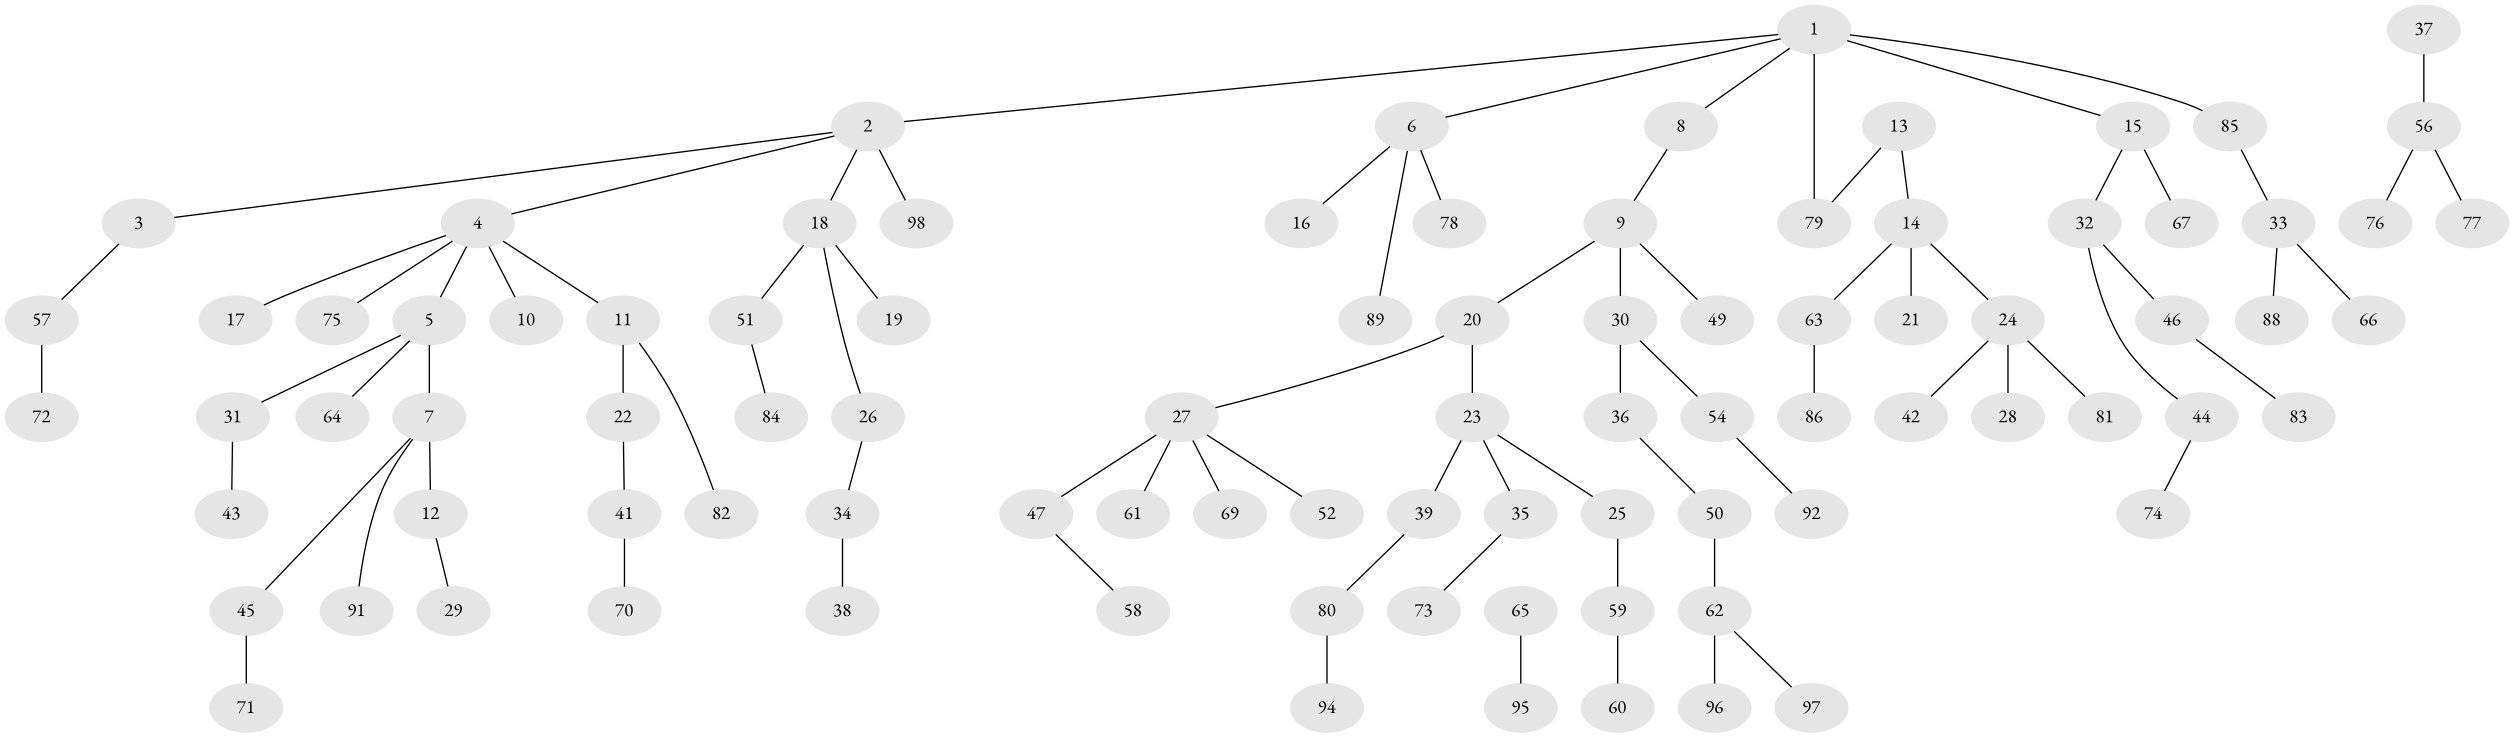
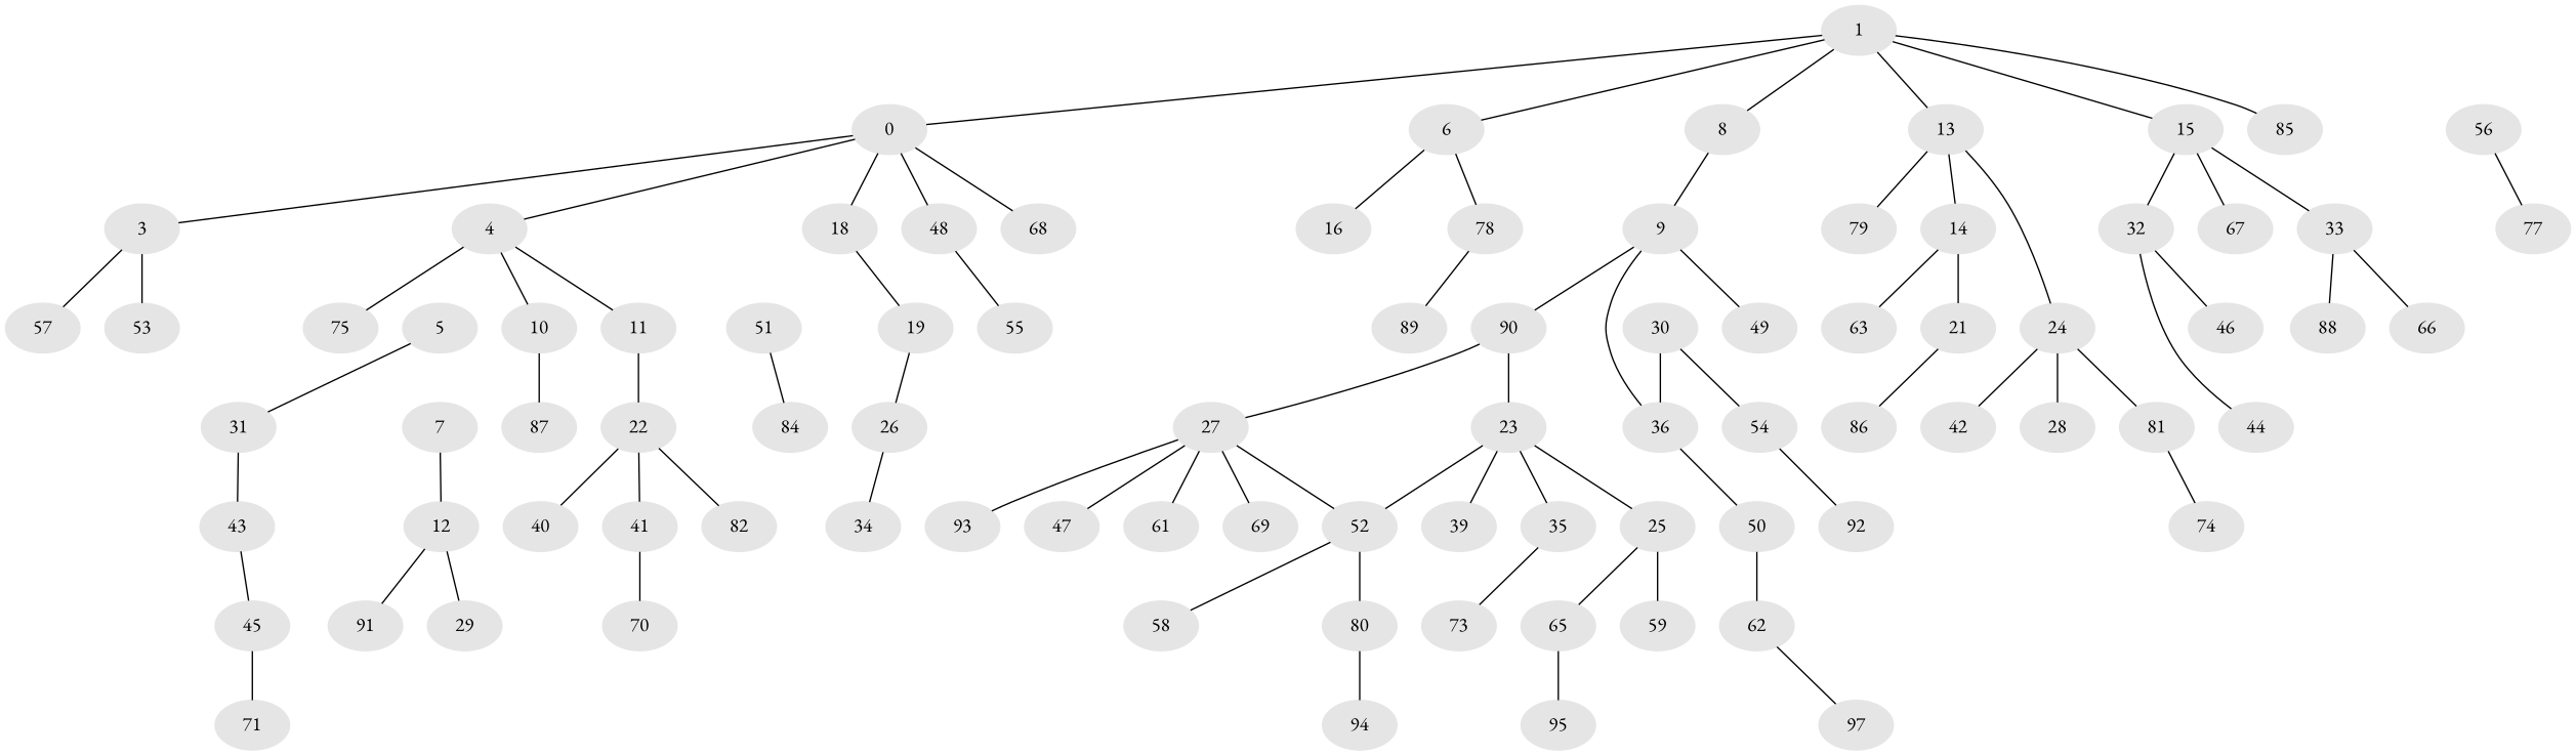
  graph {
    fontname="EB Garamond"
    node [color=gray90 fontname="EB Garamond" style=filled]
    edge [fontname="EB Garamond"]
    1
-   2
+   2 [label=0]
    6
    8
    13
    15
    85
    3
    4
    18
-   48 [label=98]
+   48
+   68
    16
    78
    9
    14
    24
    79
    32
    33
    67
+   53
    57
    5
    10
    11
-   17
    75
    19
    51
-   72
+   55
    7
    31
-   64
+   87
    22
    82
    12
    43
    89
    29
    91
-   20
+   20 [label=90]
    30
    49
    23
    27
    36
    54
+   40
    41
    21
    63
    28
    42
    81
    86
    44
    46
    66
    88
    26
    84
    34
    25
    35
    39
    52
    47
    61
    69
+   93
    70
    59
    65
    73
    80
-   60
    95
-   38
-   37
    56
    58
    50
    92
    45
    74
-   83
    62
-   76
    77
    94
    71
    n95 [label=97]
-   96
    1 -- 2
    1 -- 6
    1 -- 8
-   1 -- 79
+   1 -- 13
    1 -- 15
    1 -- 85
    2 -- 3
    2 -- 4
    2 -- 18
    2 -- 48
+   2 -- 68
    6 -- 16
    6 -- 78
    8 -- 9
    13 -- 14
-   14 -- 24
+   13 -- 24
    13 -- 79
    15 -- 32
-   85 -- 33
+   15 -- 33
    15 -- 67
+   3 -- 53
    3 -- 57
-   4 -- 5
    4 -- 10
    4 -- 11
-   4 -- 17
    4 -- 75
    18 -- 19
-   18 -- 51
-   6 -- 89
+   48 -- 55
+   78 -- 89
    9 -- 20
-   9 -- 30
+   9 -- 36
    9 -- 49
    14 -- 21
    14 -- 63
    24 -- 28
    24 -- 42
    24 -- 81
    32 -- 44
    32 -- 46
    33 -- 66
    33 -- 88
-   57 -- 72
-   5 -- 7
    5 -- 31
-   5 -- 64
+   10 -- 87
    11 -- 22
-   11 -- 82
-   18 -- 26
+   22 -- 82
+   19 -- 26
    51 -- 84
    7 -- 12
    31 -- 43
+   22 -- 40
    22 -- 41
    12 -- 29
-   7 -- 91
-   7 -- 45
+   12 -- 91
+   43 -- 45
    20 -- 23
    20 -- 27
    30 -- 36
    30 -- 54
    23 -- 25
    23 -- 35
    23 -- 39
+   23 -- 52
    27 -- 52
    27 -- 47
    27 -- 61
    27 -- 69
+   27 -- 93
    36 -- 50
    54 -- 92
    41 -- 70
-   63 -- 86
-   44 -- 74
-   46 -- 83
+   21 -- 86
+   81 -- 74
    26 -- 34
-   34 -- 38
    25 -- 59
+   25 -- 65
    35 -- 73
-   39 -- 80
-   47 -- 58
-   59 -- 60
+   52 -- 80
+   52 -- 58
    65 -- 95
    80 -- 94
-   37 -- 56
-   56 -- 76
    56 -- 77
    50 -- 62
    45 -- 71
    62 -- n95
-   62 -- 96
  }
